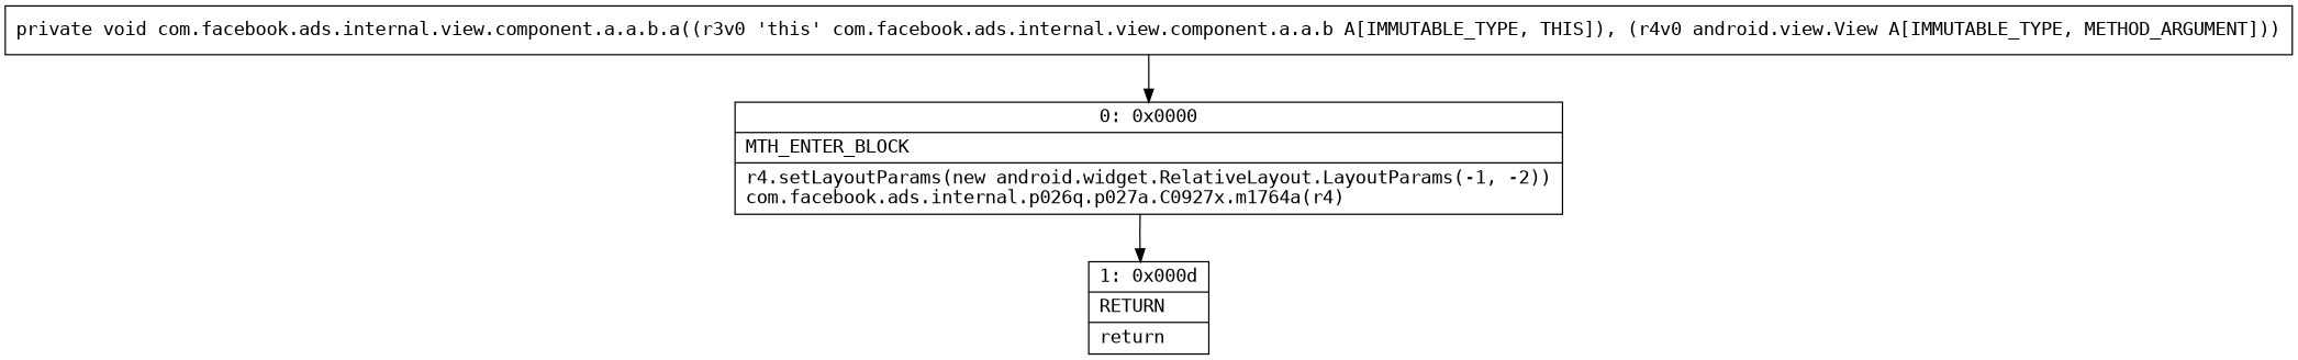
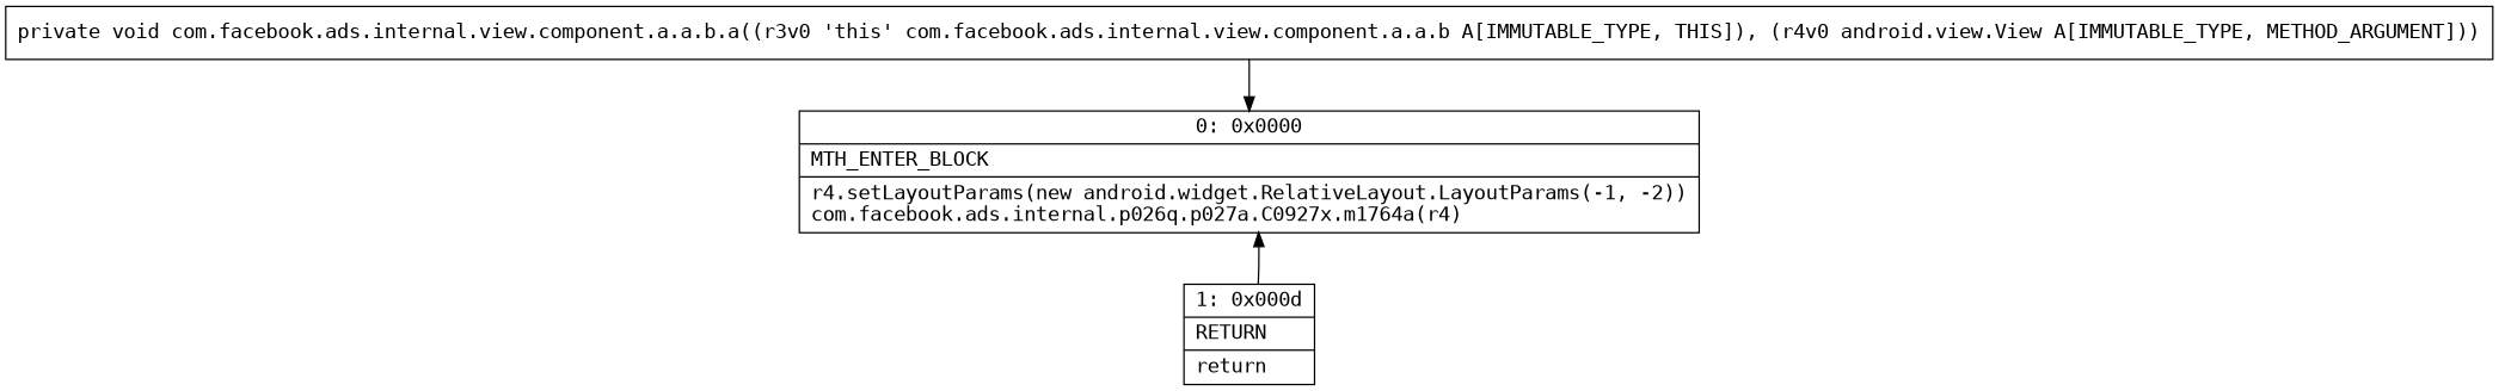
  digraph {
    fontname="DejaVu Sans Mono"
    node [shape=record fontname="DejaVu Sans Mono"]
    edge [fontname="DejaVu Sans Mono"]
    n1 [label="{0\:\ 0x0000|MTH_ENTER_BLOCK\l|r4.setLayoutParams(new android.widget.RelativeLayout.LayoutParams(\-1, \-2))\lcom.facebook.ads.internal.p026q.p027a.C0927x.m1764a(r4)\l}"]
    n2 [label="{1\:\ 0x000d|RETURN\l|return\l}"]
    n3 [label="{private void com.facebook.ads.internal.view.component.a.a.b.a((r3v0 'this' com.facebook.ads.internal.view.component.a.a.b A[IMMUTABLE_TYPE, THIS]), (r4v0 android.view.View A[IMMUTABLE_TYPE, METHOD_ARGUMENT])) }"]
-   n1 -> n2
+   n2 -> n1
    n3 -> n1
  }
